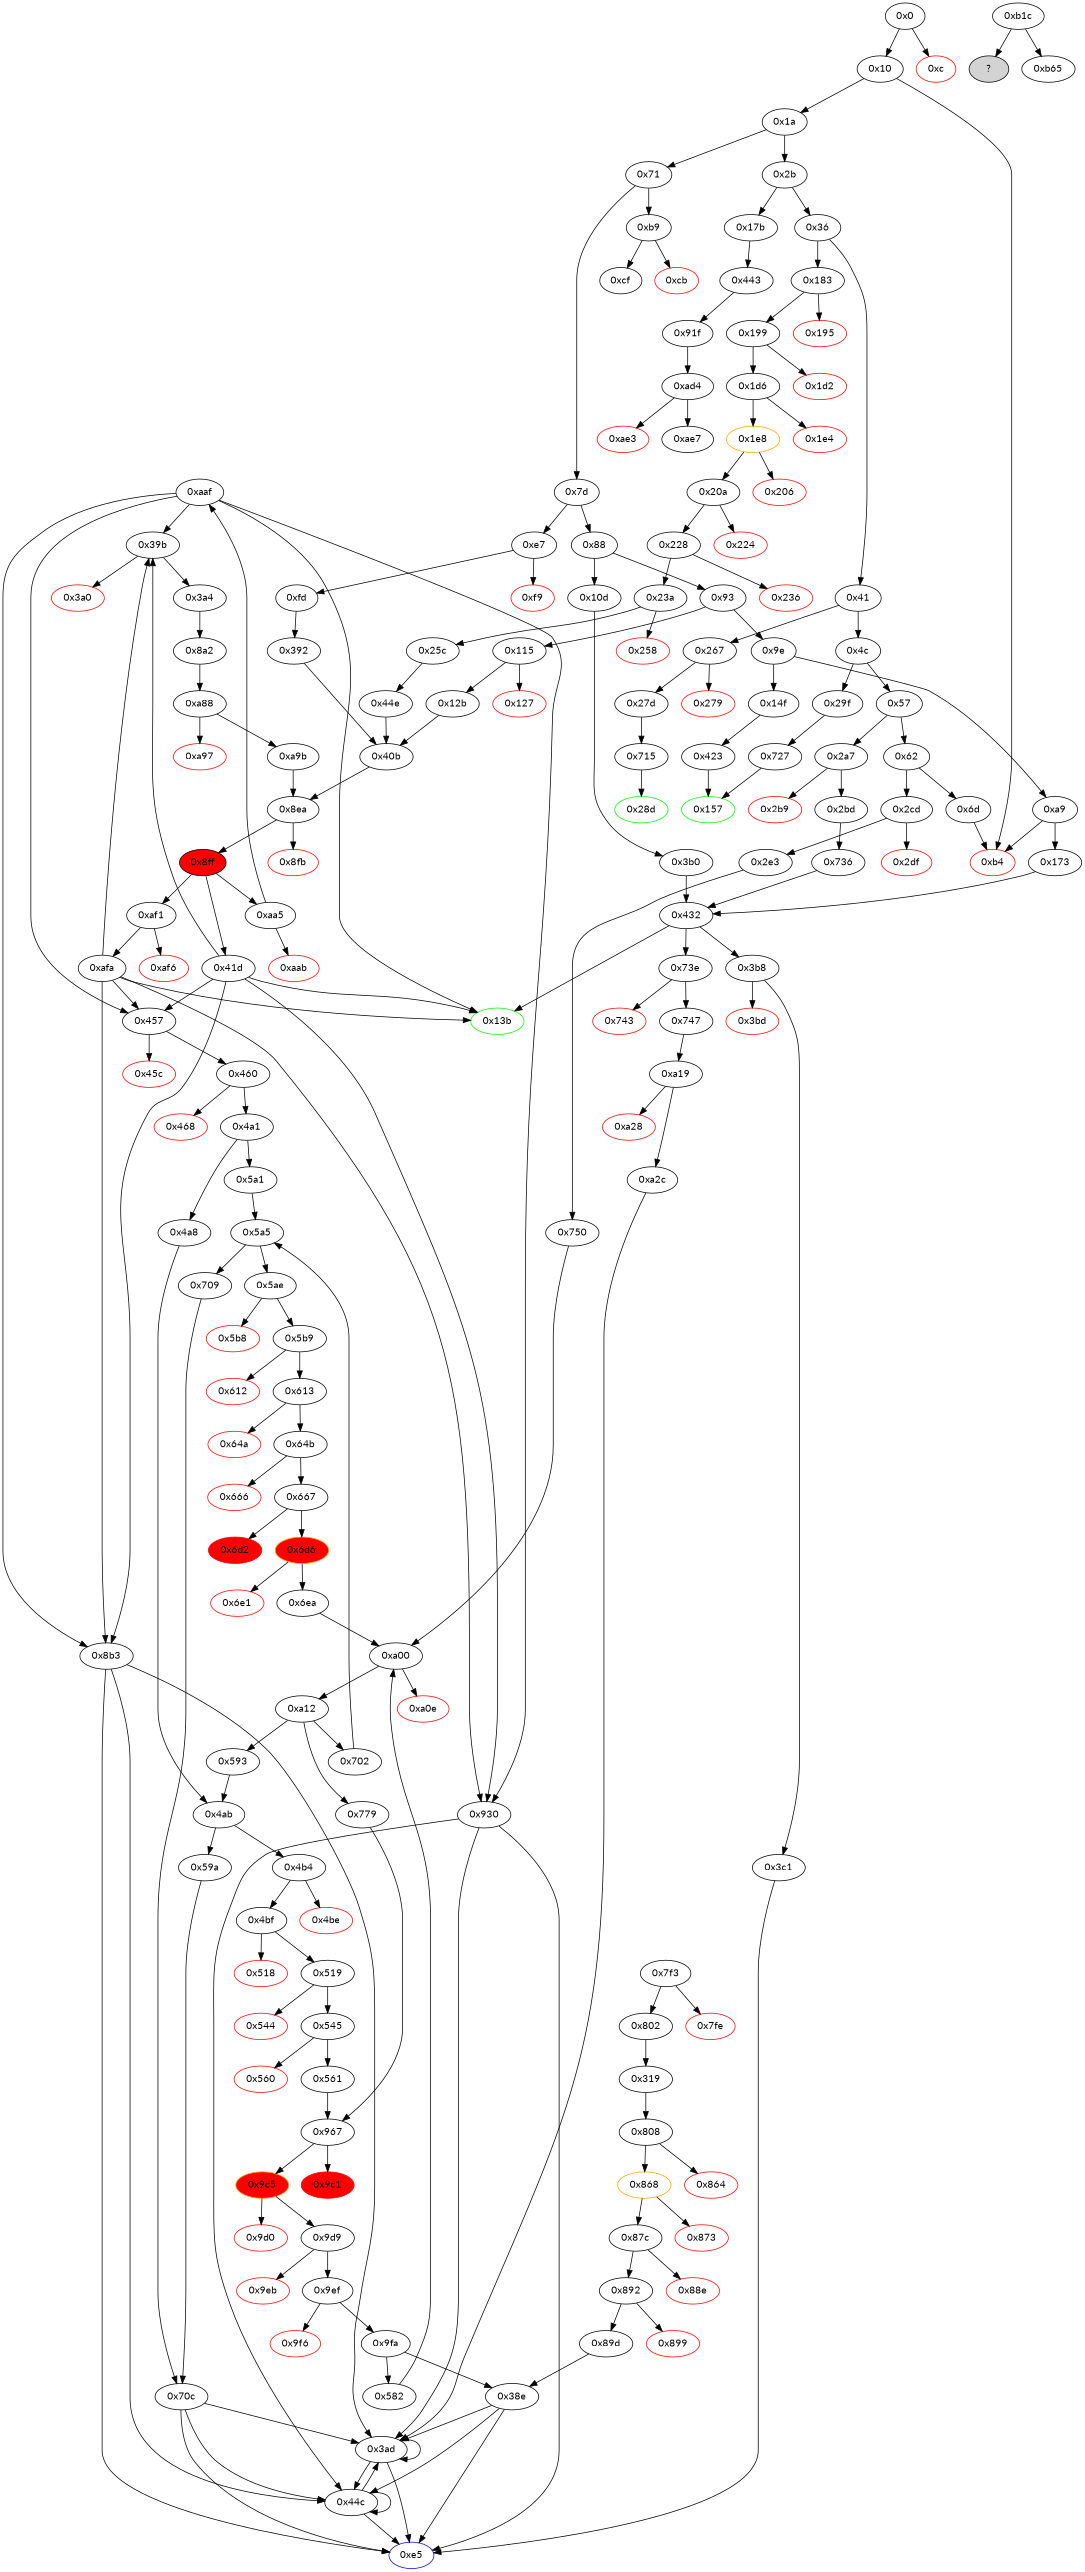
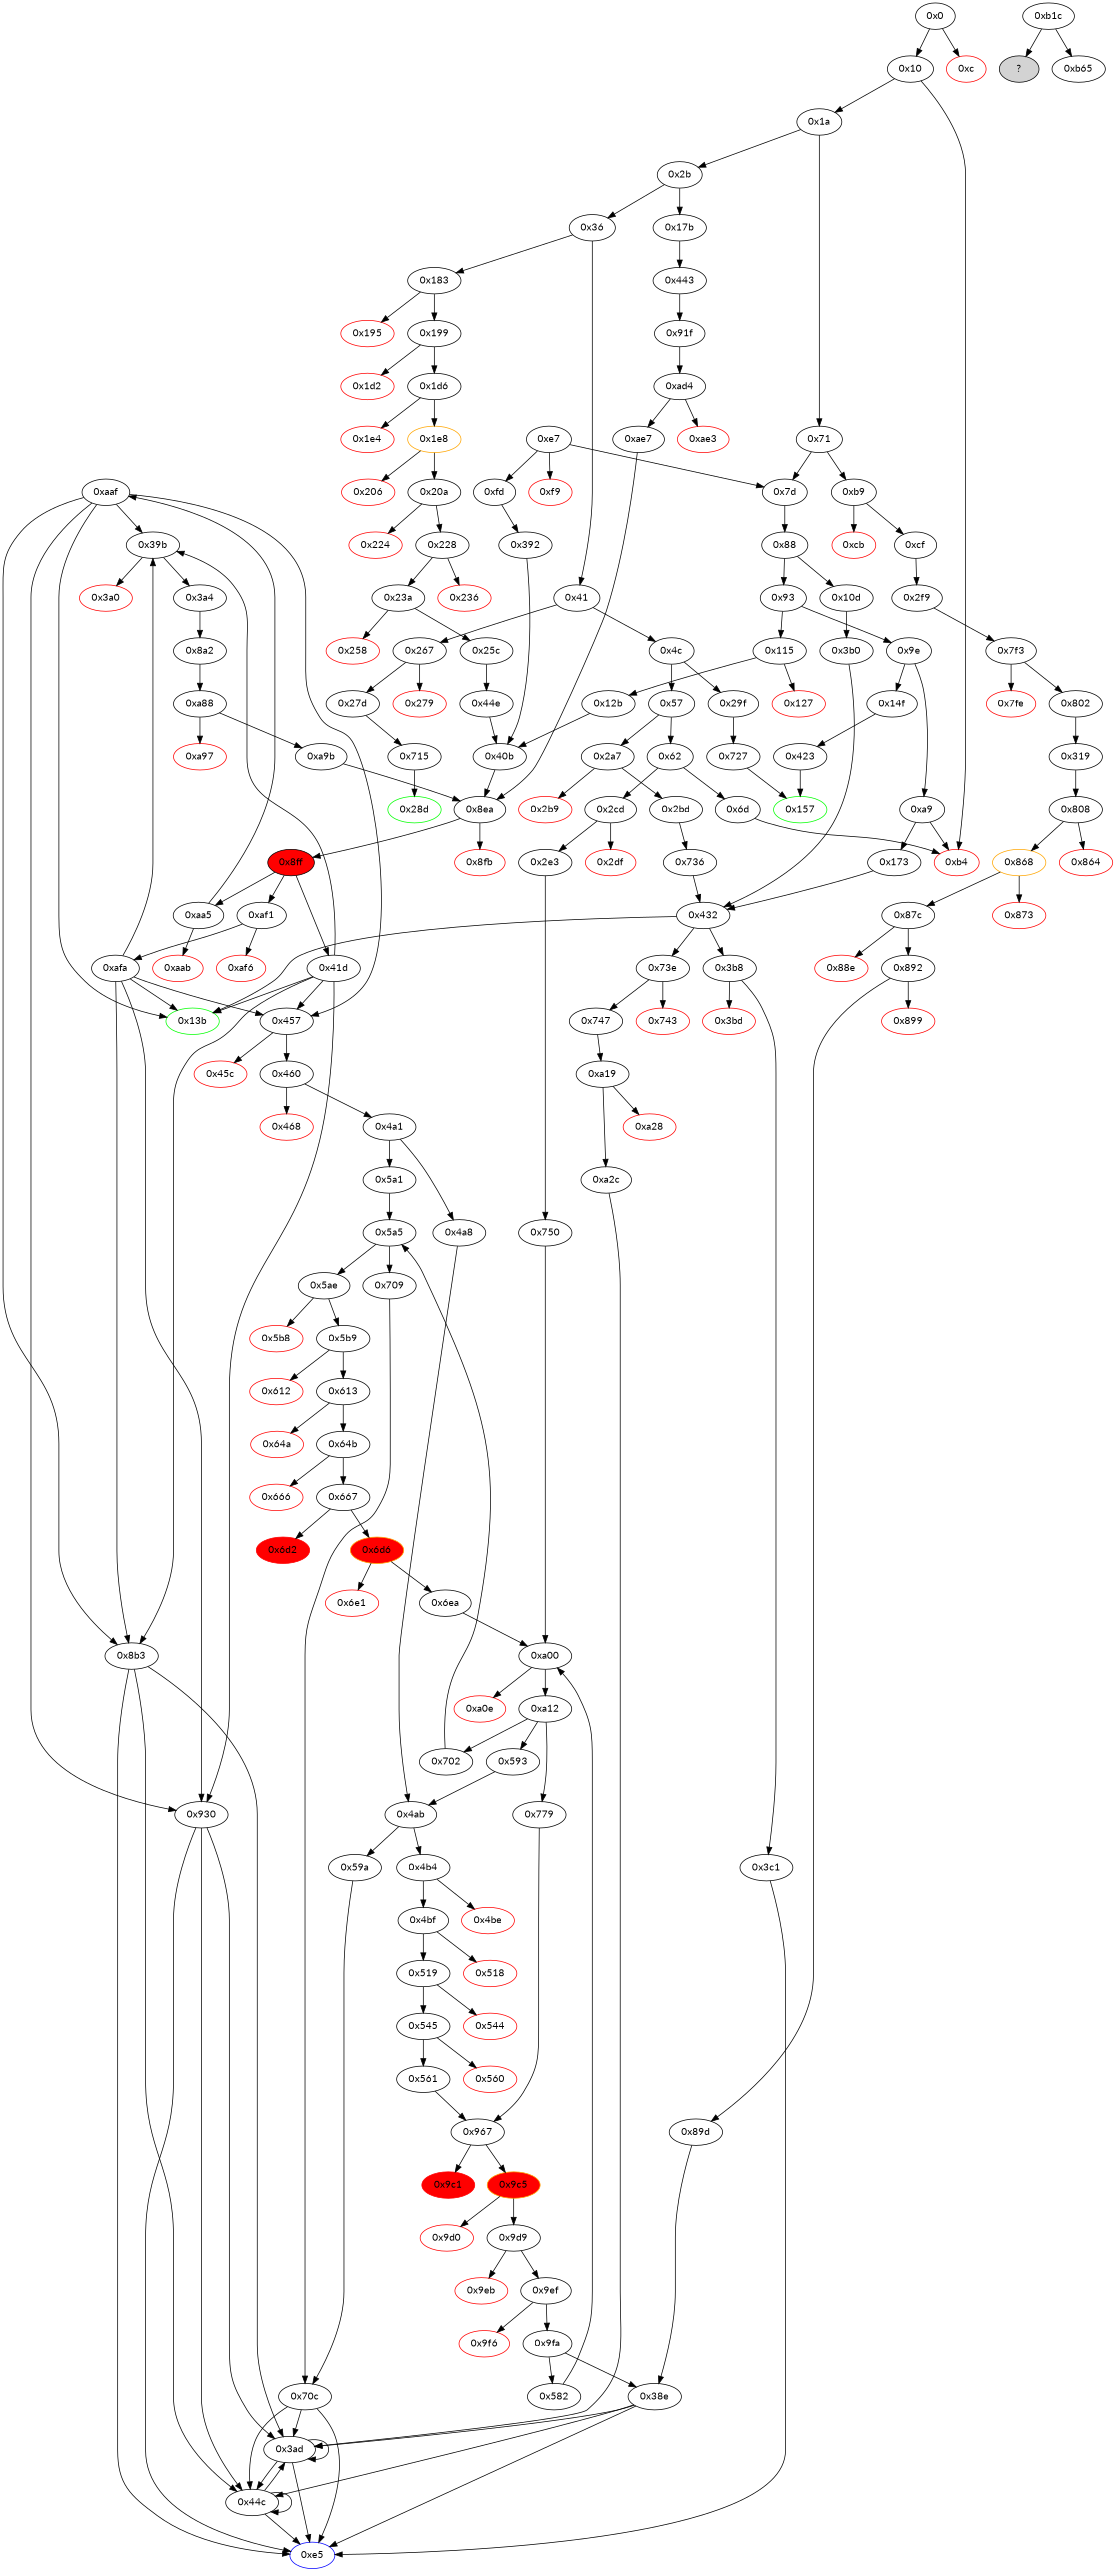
  digraph {
    fontname=Lato
    node [fillcolor=white fontname=Lato style=filled]
    edge [fontname=Lato]
    "0x3b0"
    "0x432"
    "0x13b" [color=green]
    "0x73e"
    "0x3b8"
    "0x6d2" [color=red fillcolor=red]
    "0x667"
    "0x6d6" [color=orange fillcolor=red]
    "0x6ea"
    "0x6e1" [color=red]
    "0x39b"
    "0x3a4"
    "0x3a0" [color=red]
    "0x8a2"
    "0xa97" [color=red]
    "0xa88"
    "0xa9b"
    "0x8ea"
    "0xa00"
    "0xa12"
    "0xa0e" [color=red]
    "0x779"
    "0x702"
    "0x593"
    "0x258" [color=red]
    "0x23a"
    "0x25c"
    "0x44e"
    "0x17b"
    "0x443"
    "0x91f"
    "0xfd"
    "0x392"
    "0x40b"
    "0x28d" [color=green]
    "0xad4"
    "0x279" [color=red]
    "0x2b9" [color=red]
    "0x1d2" [color=red]
    "0xaab" [color=red]
    "0xaaf"
    "0x457"
    "0x8b3"
    "0x930"
    "0x460"
    "0x45c" [color=red]
    "0xe5" [color=blue]
    "0x44c"
    "0x3ad"
    "0x8fb" [color=red]
    "0x8ff" [fillcolor=red]
    "0x41d"
    "0xaf1"
    "0xaa5"
    "0x5b8" [color=red]
    "0x5ae"
    "0x5b9"
    "0x612" [color=red]
    "0x613"
    "0x4a1"
    "0x468" [color=red]
    "0x5a1"
    "0x4a8"
    "0x127" [color=red]
    "0x582"
    "0xafa"
    "0x1a"
    "0x71"
    "0x2b"
    "0x7d"
    "0xb9"
    "0x36"
    "0x802"
    "0x319"
    "0x808"
    "0x9eb" [color=red]
    "?" [fillcolor=""]
    "0x747"
    "0x743" [color=red]
    "0xa19"
    "0x9d9"
    "0x9ef"
    "0x9f6" [color=red]
    "0x9fa"
    "0x62"
    "0x6d"
    "0x2cd"
    "0xb4" [color=red]
    "0x2e3"
    "0x2df" [color=red]
    "0x38e"
    "0x236" [color=red]
    "0x3c1"
    "0x715"
    "0x10"
    "0x195" [color=red]
    "0x183"
    "0x199"
    "0x1d6"
    "0x41"
    "0x4c"
    "0x267"
    "0x29f"
    "0x57"
    "0x27d"
    "0x561"
    "0x967"
    "0x9c1" [color=red fillcolor=red]
    "0x9c5" [color=orange fillcolor=red]
    "0x64a" [color=red]
    "0x64b"
    "0x727"
    "0x157" [color=green]
    "0x873" [color=red]
    "0x750"
    "0xa2c"
    "0x206" [color=red]
    "0x3bd" [color=red]
    "0x9d0" [color=red]
    "0xe7"
    "0x88"
    "0xf9" [color=red]
    "0x10d"
    "0x93"
    "0xae3" [color=red]
    "0x899" [color=red]
    "0xcf"
    "0xcb" [color=red]
    "0x12b"
    "0x2a7"
    "0x2bd"
    "0x736"
    "0x7f3"
    "0x7fe" [color=red]
    "0x864" [color=red]
+   "0x2f9"
    "0xb1c"
    "0xb65"
    "0xa9"
    "0x173"
    "0xa28" [color=red]
    "0xaf6" [color=red]
    "0x5a5"
    "0x709"
    "0x4ab"
    "0x59a"
    "0x4b4"
    "0x70c"
    "0x4be" [color=red]
    "0x4bf"
    "0x89d"
    "0x666" [color=red]
    "0x224" [color=red]
    "0x560" [color=red]
    "0xae7"
    "0x20a"
    "0x228"
    "0x14f"
    "0x423"
    "0x1e8" [color=orange]
    "0x1e4" [color=red]
    "0x518" [color=red]
    "0x519"
    "0x544" [color=red]
    "0x545"
    "0x115"
    "0x868" [color=orange]
    "0x87c"
    "0x88e" [color=red]
    "0x892"
    "0x0"
    "0xc" [color=red]
    "0x9e"
    "0x3b0" -> "0x432"
    "0x432" -> "0x13b"
    "0x432" -> "0x73e"
    "0x432" -> "0x3b8"
    "0x73e" -> "0x747"
    "0x73e" -> "0x743"
    "0x3b8" -> "0x3c1"
    "0x3b8" -> "0x3bd"
    "0x667" -> "0x6d2"
    "0x667" -> "0x6d6"
    "0x6d6" -> "0x6ea"
    "0x6d6" -> "0x6e1"
    "0x6ea" -> "0xa00"
    "0x39b" -> "0x3a4"
    "0x39b" -> "0x3a0"
    "0x3a4" -> "0x8a2"
    "0x8a2" -> "0xa88"
    "0xa88" -> "0xa97"
    "0xa88" -> "0xa9b"
    "0xa9b" -> "0x8ea"
    "0x8ea" -> "0x8fb"
    "0x8ea" -> "0x8ff"
    "0xa00" -> "0xa12"
    "0xa00" -> "0xa0e"
    "0xa12" -> "0x779"
    "0xa12" -> "0x702"
    "0xa12" -> "0x593"
    "0x779" -> "0x967"
    "0x702" -> "0x5a5"
    "0x593" -> "0x4ab"
    "0x23a" -> "0x258"
    "0x23a" -> "0x25c"
    "0x25c" -> "0x44e"
    "0x44e" -> "0x40b"
    "0x17b" -> "0x443"
    "0x443" -> "0x91f"
    "0x91f" -> "0xad4"
    "0xfd" -> "0x392"
    "0x392" -> "0x40b"
    "0x40b" -> "0x8ea"
    "0xad4" -> "0xae3"
    "0xad4" -> "0xae7"
    "0xaaf" -> "0x13b"
    "0xaaf" -> "0x39b"
    "0xaaf" -> "0x457"
    "0xaaf" -> "0x8b3"
    "0xaaf" -> "0x930"
    "0x457" -> "0x460"
    "0x457" -> "0x45c"
    "0x8b3" -> "0xe5"
    "0x8b3" -> "0x44c"
    "0x8b3" -> "0x3ad"
    "0x930" -> "0xe5"
    "0x930" -> "0x44c"
    "0x930" -> "0x3ad"
    "0x460" -> "0x4a1"
    "0x460" -> "0x468"
    "0x44c" -> "0xe5"
    "0x44c" -> "0x44c"
    "0x44c" -> "0x3ad"
    "0x3ad" -> "0xe5"
    "0x3ad" -> "0x44c"
    "0x3ad" -> "0x3ad"
    "0x8ff" -> "0x41d"
    "0x8ff" -> "0xaf1"
    "0x8ff" -> "0xaa5"
    "0x41d" -> "0x13b"
    "0x41d" -> "0x39b"
    "0x41d" -> "0x457"
    "0x41d" -> "0x8b3"
    "0x41d" -> "0x930"
    "0xaf1" -> "0xafa"
    "0xaf1" -> "0xaf6"
    "0xaa5" -> "0xaab"
    "0xaa5" -> "0xaaf"
    "0x5ae" -> "0x5b8"
    "0x5ae" -> "0x5b9"
    "0x5b9" -> "0x612"
    "0x5b9" -> "0x613"
    "0x613" -> "0x64a"
    "0x613" -> "0x64b"
    "0x4a1" -> "0x5a1"
    "0x4a1" -> "0x4a8"
    "0x5a1" -> "0x5a5"
    "0x4a8" -> "0x4ab"
    "0x582" -> "0xa00"
    "0xafa" -> "0x13b"
    "0xafa" -> "0x39b"
    "0xafa" -> "0x457"
    "0xafa" -> "0x8b3"
    "0xafa" -> "0x930"
    "0x1a" -> "0x71"
    "0x1a" -> "0x2b"
    "0x71" -> "0x7d"
    "0x71" -> "0xb9"
    "0x2b" -> "0x17b"
    "0x2b" -> "0x36"
-   "0x7d" -> "0xe7"
+   "0xe7" -> "0x7d"
    "0x7d" -> "0x88"
    "0xb9" -> "0xcf"
    "0xb9" -> "0xcb"
    "0x36" -> "0x183"
    "0x36" -> "0x41"
    "0x802" -> "0x319"
    "0x319" -> "0x808"
    "0x808" -> "0x864"
    "0x808" -> "0x868"
    "0x747" -> "0xa19"
    "0xa19" -> "0xa2c"
    "0xa19" -> "0xa28"
    "0x9d9" -> "0x9eb"
    "0x9d9" -> "0x9ef"
    "0x9ef" -> "0x9f6"
    "0x9ef" -> "0x9fa"
    "0x9fa" -> "0x582"
    "0x9fa" -> "0x38e"
    "0x62" -> "0x6d"
    "0x62" -> "0x2cd"
    "0x6d" -> "0xb4"
    "0x2cd" -> "0x2e3"
    "0x2cd" -> "0x2df"
    "0x2e3" -> "0x750"
    "0x38e" -> "0xe5"
    "0x38e" -> "0x44c"
    "0x38e" -> "0x3ad"
    "0x3c1" -> "0xe5"
    "0x715" -> "0x28d"
    "0x10" -> "0x1a"
    "0x10" -> "0xb4"
    "0x183" -> "0x195"
    "0x183" -> "0x199"
    "0x199" -> "0x1d2"
    "0x199" -> "0x1d6"
    "0x1d6" -> "0x1e8"
    "0x1d6" -> "0x1e4"
    "0x41" -> "0x4c"
    "0x41" -> "0x267"
    "0x4c" -> "0x29f"
    "0x4c" -> "0x57"
    "0x267" -> "0x279"
    "0x267" -> "0x27d"
    "0x29f" -> "0x727"
    "0x57" -> "0x62"
    "0x57" -> "0x2a7"
    "0x27d" -> "0x715"
    "0x561" -> "0x967"
    "0x967" -> "0x9c1"
    "0x967" -> "0x9c5"
    "0x9c5" -> "0x9d9"
    "0x9c5" -> "0x9d0"
    "0x64b" -> "0x667"
    "0x64b" -> "0x666"
    "0x727" -> "0x157"
    "0x750" -> "0xa00"
    "0xa2c" -> "0x3ad"
    "0xe7" -> "0xfd"
    "0xe7" -> "0xf9"
    "0x88" -> "0x10d"
    "0x88" -> "0x93"
    "0x10d" -> "0x3b0"
    "0x93" -> "0x115"
    "0x93" -> "0x9e"
+   "0xcf" -> "0x2f9"
    "0x12b" -> "0x40b"
    "0x2a7" -> "0x2b9"
    "0x2a7" -> "0x2bd"
    "0x2bd" -> "0x736"
    "0x736" -> "0x432"
    "0x7f3" -> "0x802"
    "0x7f3" -> "0x7fe"
+   "0x2f9" -> "0x7f3"
    "0xb1c" -> "?"
    "0xb1c" -> "0xb65"
    "0xa9" -> "0xb4"
    "0xa9" -> "0x173"
    "0x173" -> "0x432"
    "0x5a5" -> "0x5ae"
    "0x5a5" -> "0x709"
    "0x709" -> "0x70c"
    "0x4ab" -> "0x59a"
    "0x4ab" -> "0x4b4"
    "0x59a" -> "0x70c"
    "0x4b4" -> "0x4be"
    "0x4b4" -> "0x4bf"
    "0x70c" -> "0xe5"
    "0x70c" -> "0x44c"
    "0x70c" -> "0x3ad"
    "0x4bf" -> "0x518"
    "0x4bf" -> "0x519"
    "0x89d" -> "0x38e"
+   "0xae7" -> "0x8ea"
    "0x20a" -> "0x224"
    "0x20a" -> "0x228"
    "0x228" -> "0x23a"
    "0x228" -> "0x236"
    "0x14f" -> "0x423"
    "0x423" -> "0x157"
    "0x1e8" -> "0x206"
    "0x1e8" -> "0x20a"
    "0x519" -> "0x544"
    "0x519" -> "0x545"
    "0x545" -> "0x561"
    "0x545" -> "0x560"
    "0x115" -> "0x127"
    "0x115" -> "0x12b"
    "0x868" -> "0x873"
    "0x868" -> "0x87c"
    "0x87c" -> "0x88e"
    "0x87c" -> "0x892"
    "0x892" -> "0x899"
    "0x892" -> "0x89d"
    "0x0" -> "0x10"
    "0x0" -> "0xc"
    "0x9e" -> "0xa9"
    "0x9e" -> "0x14f"
  }
